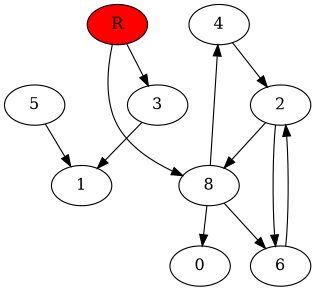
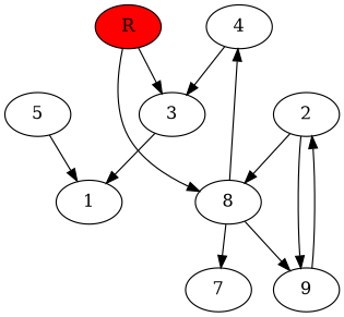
  digraph {
    3
    1
-   6
+   6 [label=9]
    2
    8
    4
    5
-   7 [label=0]
+   7
    R [fillcolor="#ff0000" style=filled]
    3 -> 1
    6 -> 2
    2 -> 6
    2 -> 8
    8 -> 6
    8 -> 4
    8 -> 7
-   4 -> 2
+   4 -> 3
    5 -> 1
    R -> 3
    R -> 8
  }
